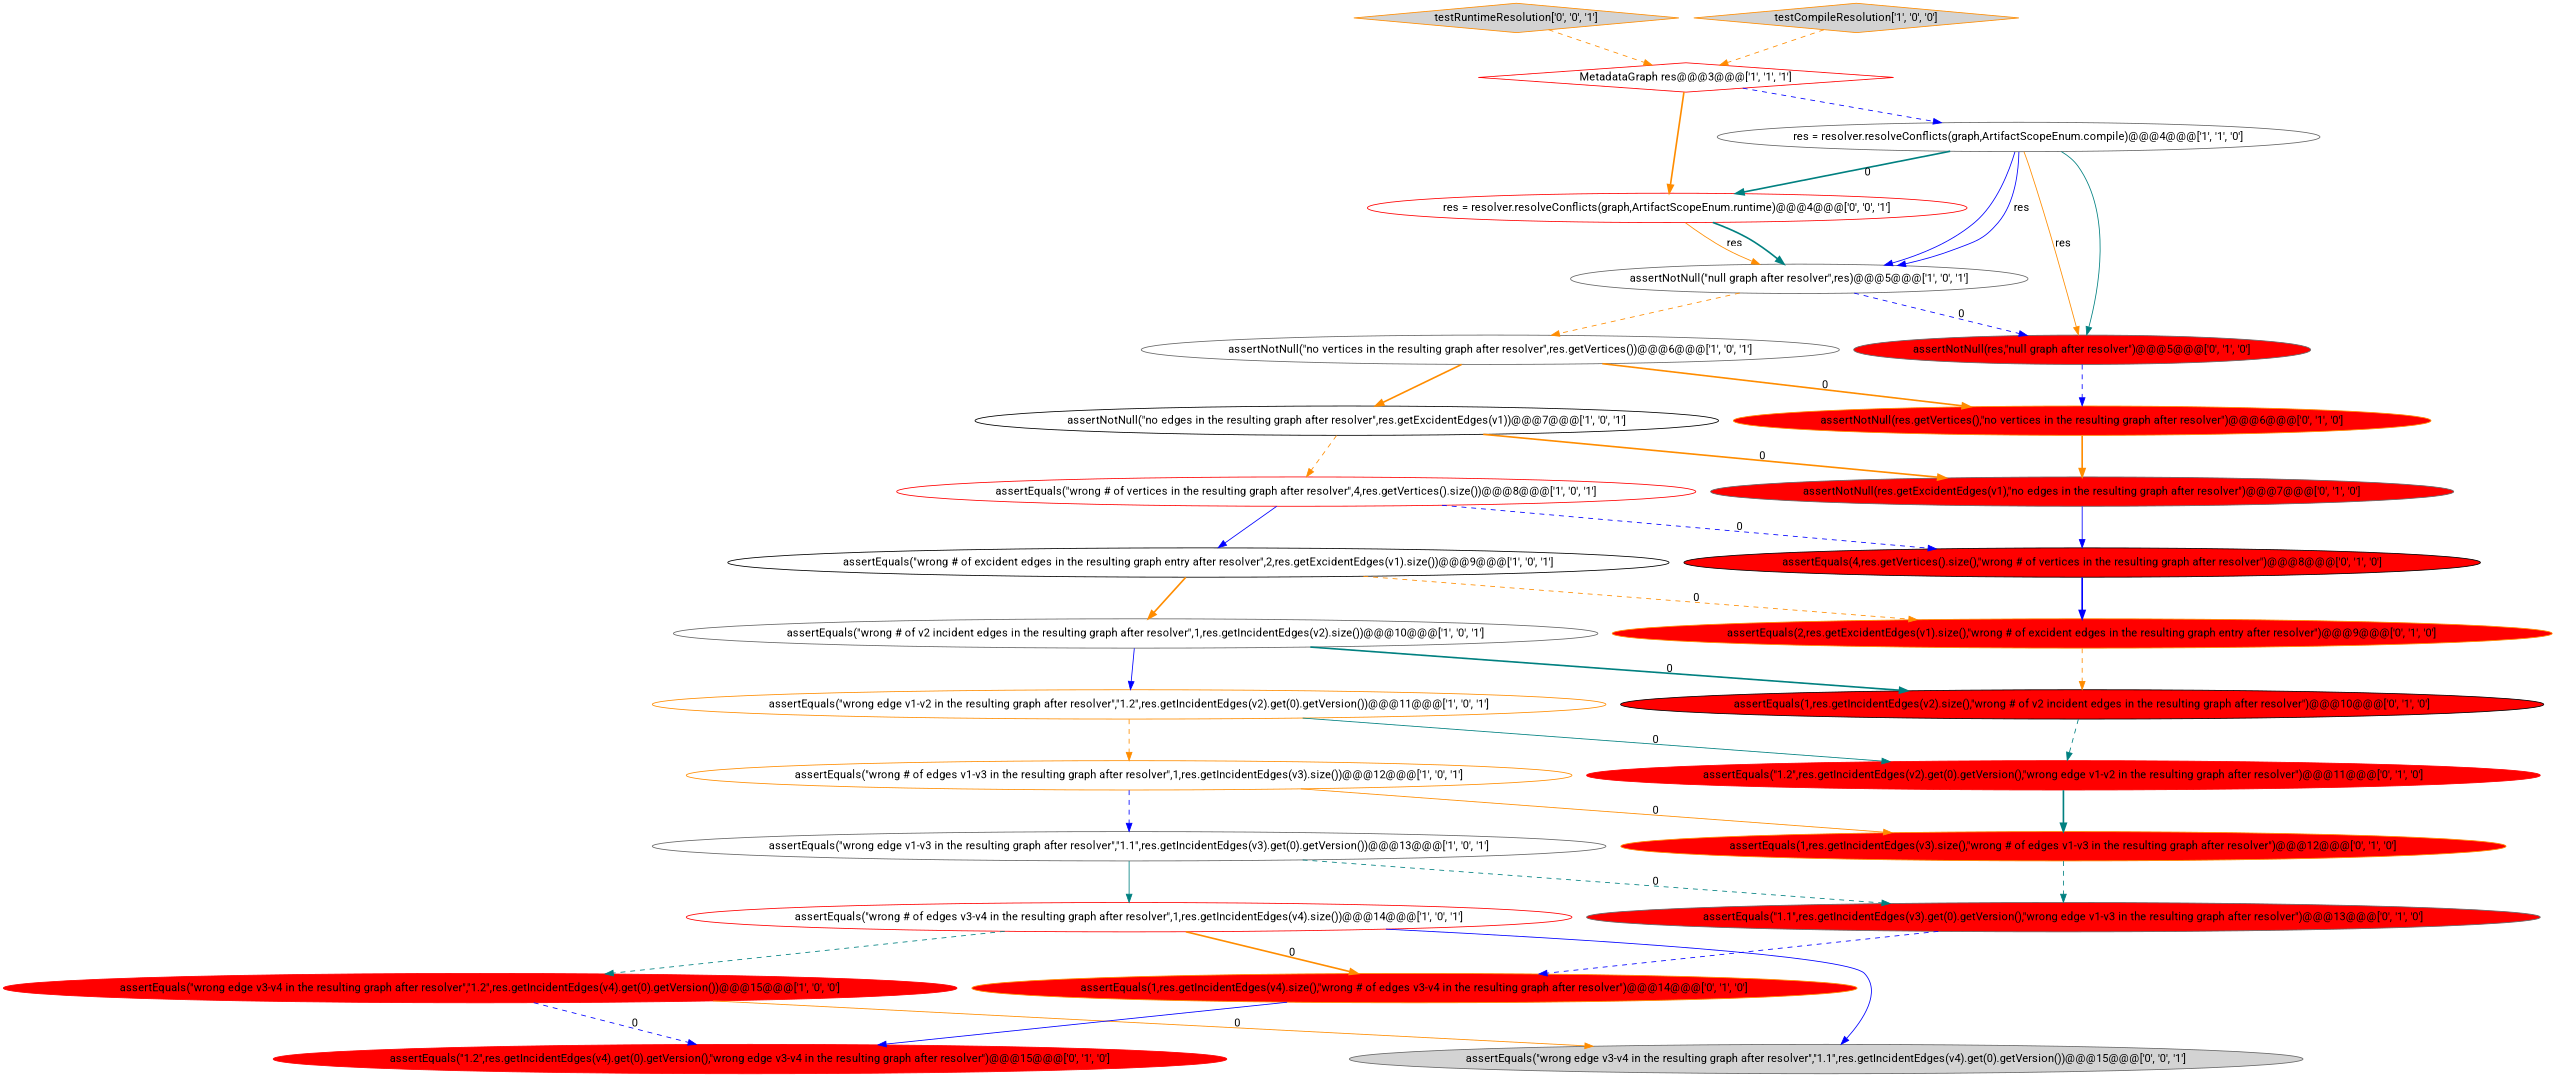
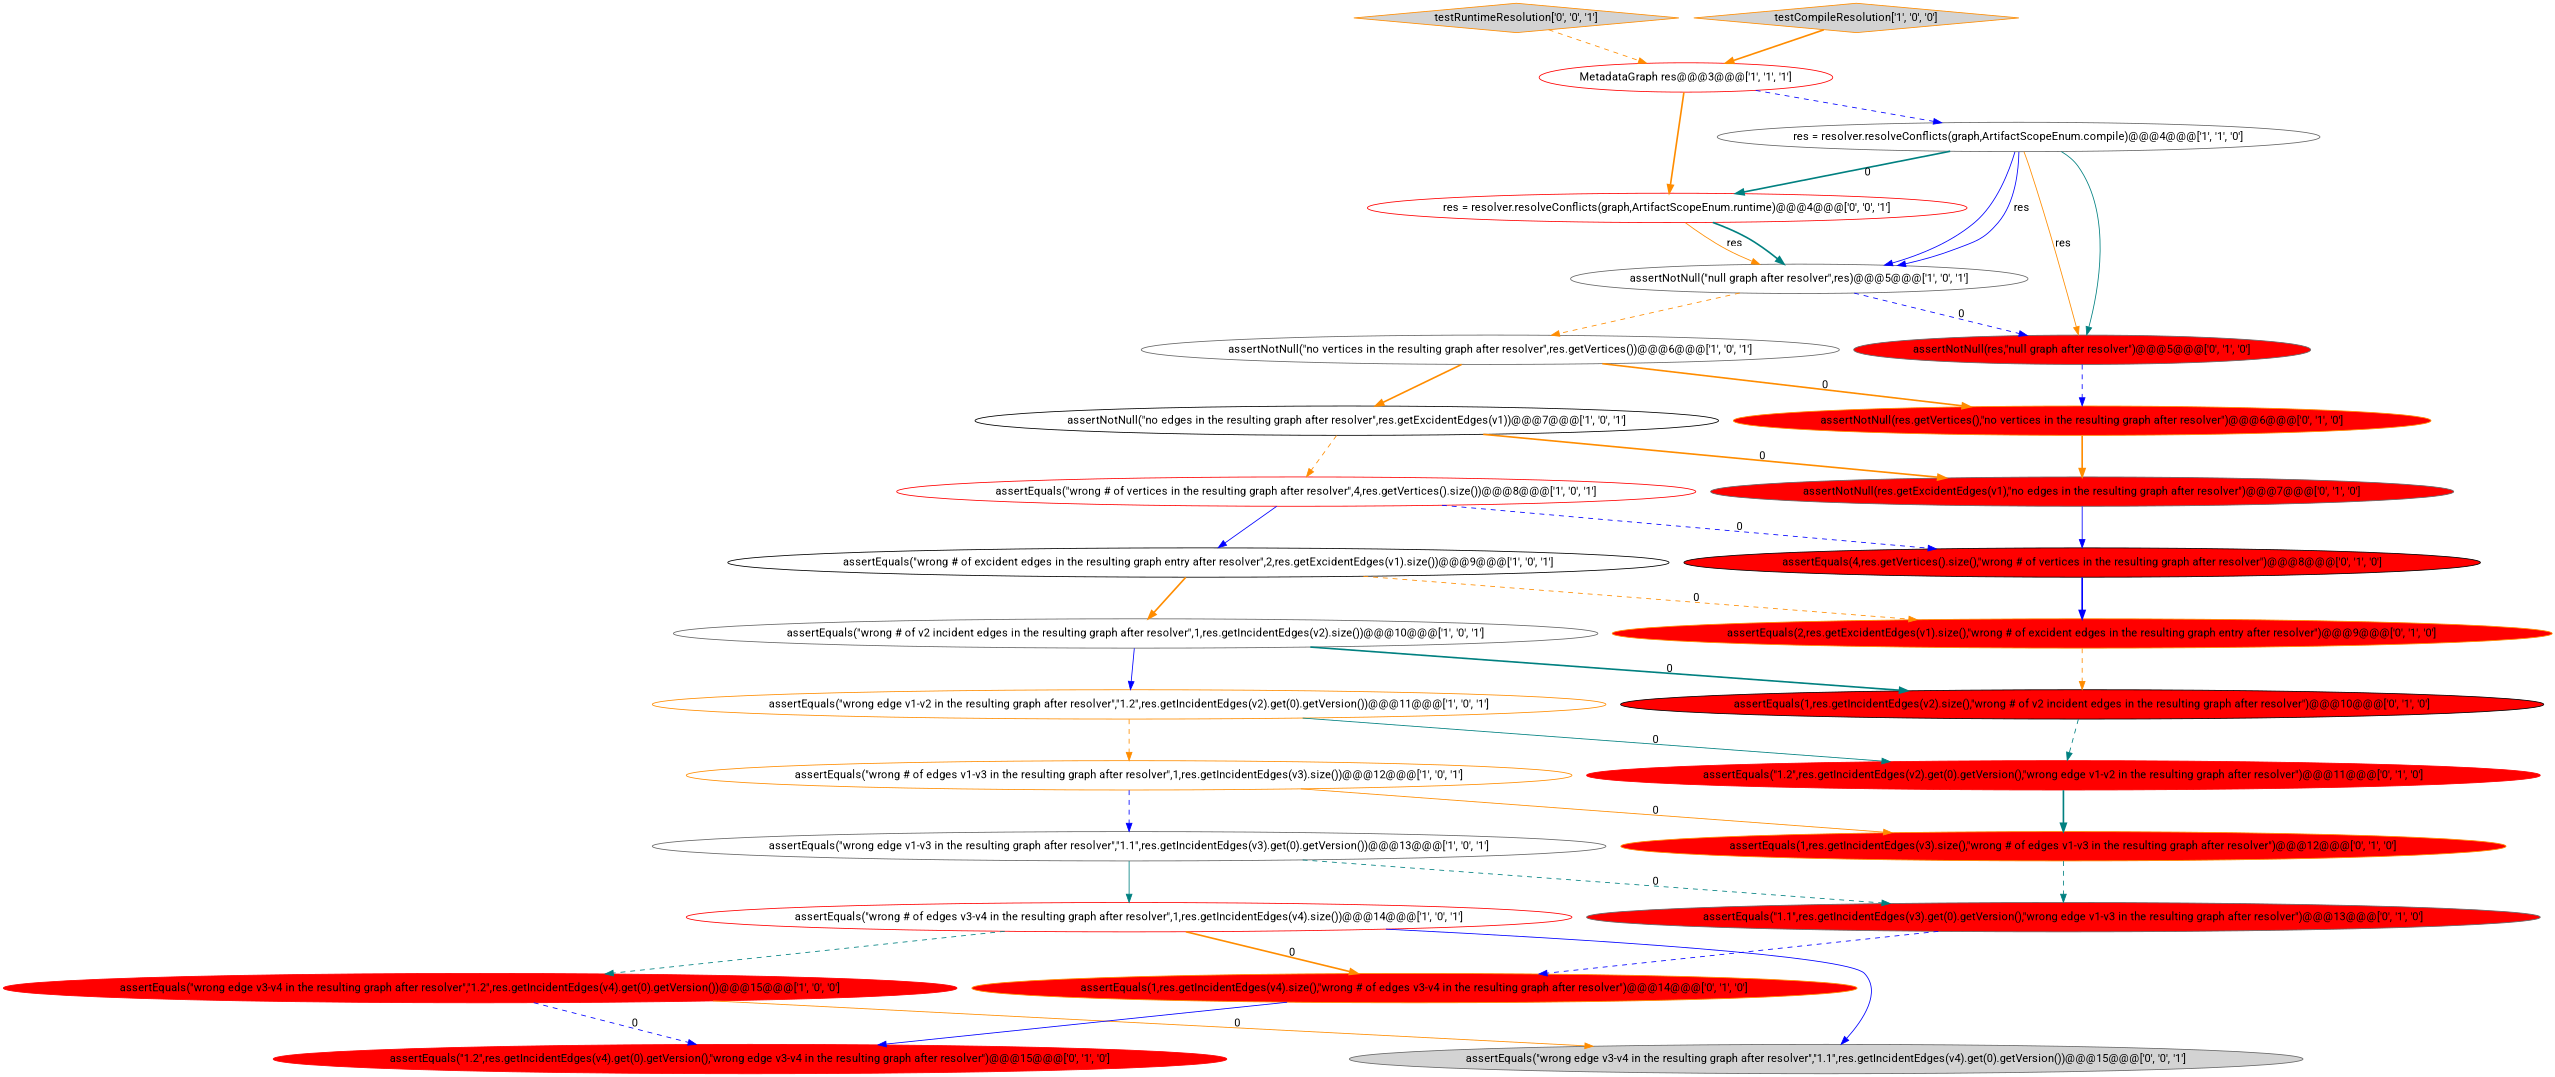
  digraph {
    fontname=Roboto
    node [color=gray40 fillcolor=white fontname=Roboto shape=ellipse style=filled]
    edge [color=darkorange fontname=Roboto style=dashed]
    n1 [color=red fillcolor=red label="assertEquals(\"1.2\",res.getIncidentEdges(v2).get(0).getVersion(),\"wrong edge v1-v2 in the resulting graph after resolver\")@@@11@@@['0', '1', '0']"]
    n2 [color=darkorange fillcolor=red label="assertEquals(1,res.getIncidentEdges(v3).size(),\"wrong # of edges v1-v3 in the resulting graph after resolver\")@@@12@@@['0', '1', '0']"]
    n3 [fillcolor=red label="assertEquals(\"1.1\",res.getIncidentEdges(v3).get(0).getVersion(),\"wrong edge v1-v3 in the resulting graph after resolver\")@@@13@@@['0', '1', '0']"]
-   n4 [color=red label="MetadataGraph res@@@3@@@['1', '1', '1']" shape=diamond]
+   n4 [color=red label="MetadataGraph res@@@3@@@['1', '1', '1']"]
    n5 [color=red label="res = resolver.resolveConflicts(graph,ArtifactScopeEnum.runtime)@@@4@@@['0', '0', '1']"]
    n6 [label="res = resolver.resolveConflicts(graph,ArtifactScopeEnum.compile)@@@4@@@['1', '1', '0']"]
    n7 [label="assertNotNull(\"null graph after resolver\",res)@@@5@@@['1', '0', '1']"]
    n8 [fillcolor=red label="assertNotNull(res,\"null graph after resolver\")@@@5@@@['0', '1', '0']"]
    n9 [color=darkorange fillcolor=red label="assertEquals(2,res.getExcidentEdges(v1).size(),\"wrong # of excident edges in the resulting graph entry after resolver\")@@@9@@@['0', '1', '0']"]
    n10 [color=black fillcolor=red label="assertEquals(1,res.getIncidentEdges(v2).size(),\"wrong # of v2 incident edges in the resulting graph after resolver\")@@@10@@@['0', '1', '0']"]
    n11 [color=black fillcolor=red label="assertEquals(4,res.getVertices().size(),\"wrong # of vertices in the resulting graph after resolver\")@@@8@@@['0', '1', '0']"]
    n12 [color=black label="assertEquals(\"wrong # of excident edges in the resulting graph entry after resolver\",2,res.getExcidentEdges(v1).size())@@@9@@@['1', '0', '1']"]
    n13 [label="assertEquals(\"wrong # of v2 incident edges in the resulting graph after resolver\",1,res.getIncidentEdges(v2).size())@@@10@@@['1', '0', '1']"]
    n14 [color=darkorange label="assertEquals(\"wrong edge v1-v2 in the resulting graph after resolver\",\"1.2\",res.getIncidentEdges(v2).get(0).getVersion())@@@11@@@['1', '0', '1']"]
    n15 [color=red label="assertEquals(\"wrong # of vertices in the resulting graph after resolver\",4,res.getVertices().size())@@@8@@@['1', '0', '1']"]
    n16 [color=darkorange label="assertEquals(\"wrong # of edges v1-v3 in the resulting graph after resolver\",1,res.getIncidentEdges(v3).size())@@@12@@@['1', '0', '1']"]
    n17 [label="assertEquals(\"wrong edge v1-v3 in the resulting graph after resolver\",\"1.1\",res.getIncidentEdges(v3).get(0).getVersion())@@@13@@@['1', '0', '1']"]
    n18 [color=red fillcolor=red label="assertEquals(\"wrong edge v3-v4 in the resulting graph after resolver\",\"1.2\",res.getIncidentEdges(v4).get(0).getVersion())@@@15@@@['1', '0', '0']"]
    n19 [fillcolor=lightgray label="assertEquals(\"wrong edge v3-v4 in the resulting graph after resolver\",\"1.1\",res.getIncidentEdges(v4).get(0).getVersion())@@@15@@@['0', '0', '1']"]
    n20 [color=red fillcolor=red label="assertEquals(\"1.2\",res.getIncidentEdges(v4).get(0).getVersion(),\"wrong edge v3-v4 in the resulting graph after resolver\")@@@15@@@['0', '1', '0']"]
    n21 [label="assertNotNull(\"no vertices in the resulting graph after resolver\",res.getVertices())@@@6@@@['1', '0', '1']"]
    n22 [color=darkorange fillcolor=red label="assertNotNull(res.getVertices(),\"no vertices in the resulting graph after resolver\")@@@6@@@['0', '1', '0']"]
    n23 [fillcolor=red label="assertNotNull(res.getExcidentEdges(v1),\"no edges in the resulting graph after resolver\")@@@7@@@['0', '1', '0']"]
    n24 [color=red label="assertEquals(\"wrong # of edges v3-v4 in the resulting graph after resolver\",1,res.getIncidentEdges(v4).size())@@@14@@@['1', '0', '1']"]
    n25 [color=darkorange fillcolor=red label="assertEquals(1,res.getIncidentEdges(v4).size(),\"wrong # of edges v3-v4 in the resulting graph after resolver\")@@@14@@@['0', '1', '0']"]
    n26 [color=darkorange fillcolor=lightgray label="testRuntimeResolution['0', '0', '1']" shape=diamond]
    n27 [color=black label="assertNotNull(\"no edges in the resulting graph after resolver\",res.getExcidentEdges(v1))@@@7@@@['1', '0', '1']"]
    n28 [color=darkorange fillcolor=lightgray label="testCompileResolution['1', '0', '0']" shape=diamond]
    n1 -> n2 [color=teal style=bold]
    n2 -> n3 [color=teal]
    n3 -> n25 [color=blue]
    n4 -> n5 [style=bold]
    n4 -> n6 [color=blue]
    n5 -> n7 [color=teal style=bold]
    n5 -> n7 [label=res style=solid]
    n6 -> n5 [color=teal label=0 style=bold]
    n6 -> n7 [color=blue style=solid]
    n6 -> n7 [color=blue label=res style=solid]
    n6 -> n8 [color=teal style=solid]
    n6 -> n8 [label=res style=solid]
    n7 -> n8 [color=blue label=0]
    n7 -> n21
    n8 -> n22 [color=blue]
    n9 -> n10
    n10 -> n1 [color=teal]
    n11 -> n9 [color=blue style=bold]
    n12 -> n9 [label=0]
    n12 -> n13 [style=bold]
    n13 -> n10 [color=teal label=0 style=bold]
    n13 -> n14 [color=blue style=solid]
    n14 -> n1 [color=teal label=0 style=solid]
    n14 -> n16
    n15 -> n11 [color=blue label=0]
    n15 -> n12 [color=blue style=solid]
    n16 -> n2 [label=0 style=solid]
    n16 -> n17 [color=blue]
    n17 -> n3 [color=teal label=0]
    n17 -> n24 [color=teal style=solid]
    n18 -> n19 [label=0 style=solid]
    n18 -> n20 [color=blue label=0]
    n21 -> n22 [label=0 style=bold]
    n21 -> n27 [style=bold]
    n22 -> n23 [style=bold]
    n23 -> n11 [color=blue style=solid]
    n24 -> n18 [color=teal]
    n24 -> n19 [color=blue style=solid]
    n24 -> n25 [label=0 style=bold]
    n25 -> n20 [color=blue style=solid]
    n26 -> n4
    n27 -> n15
    n27 -> n23 [label=0 style=bold]
-   n28 -> n4
+   n28 -> n4 [style=bold]
  }
